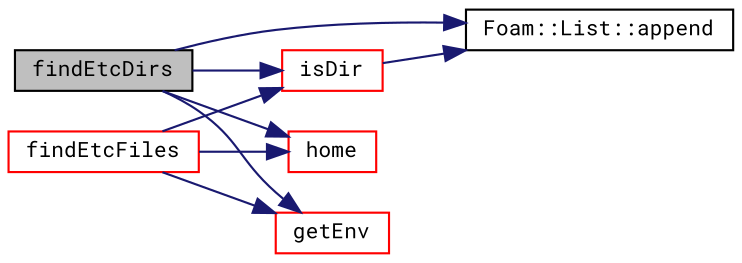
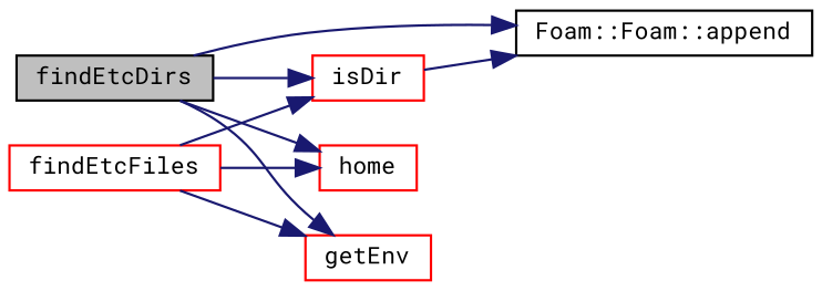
  digraph {
    fontname="Roboto Mono"
    rankdir=LR
    node [color=red fontname="Roboto Mono" fontsize=10 shape=record]
    edge [color=midnightblue fontname="Roboto Mono" fontsize=10 labelfontname=Helvetica labelfontsize=10 style=solid]
    n1 [color=black fillcolor=grey75 fontcolor=black height=0.2 label=findEtcDirs style=filled width=0.4]
-   n2 [color=black height=0.2 label="Foam::List::append" width=0.4]
+   n2 [color=black height=0.2 label="Foam::Foam::append" width=0.4]
    n3 [height=0.2 label=home width=0.4]
    n4 [height=0.2 label=isDir width=0.4]
    n5 [height=0.2 label=getEnv width=0.4]
    n6 [height=0.2 label=findEtcFiles width=0.4]
    n1 -> n2
    n1 -> n3
    n1 -> n4
    n1 -> n5
    n4 -> n2
    n6 -> n3
    n6 -> n4
    n6 -> n5
  }
